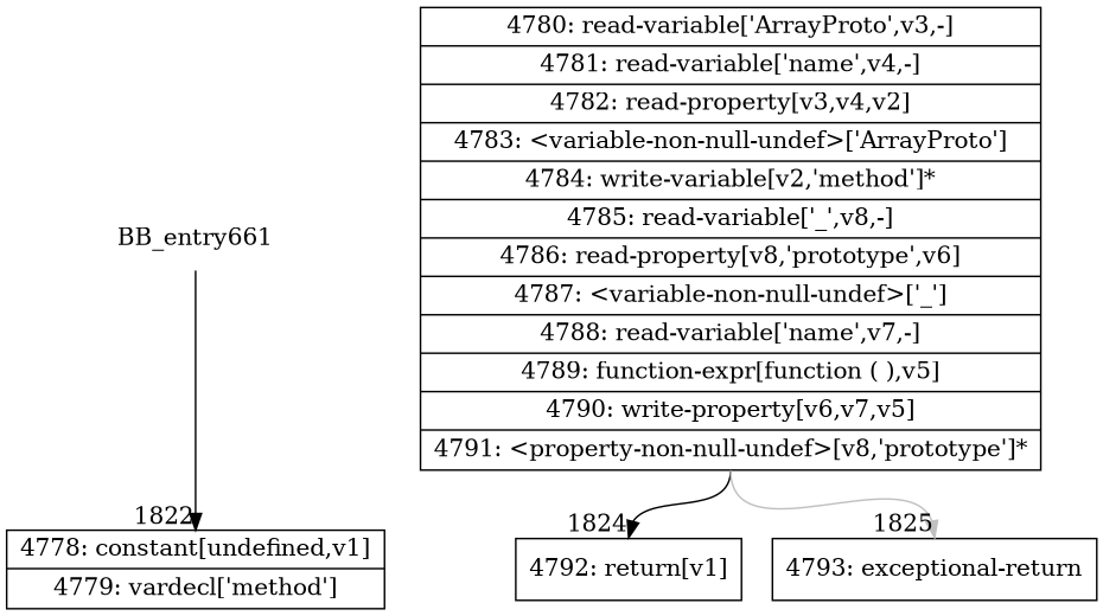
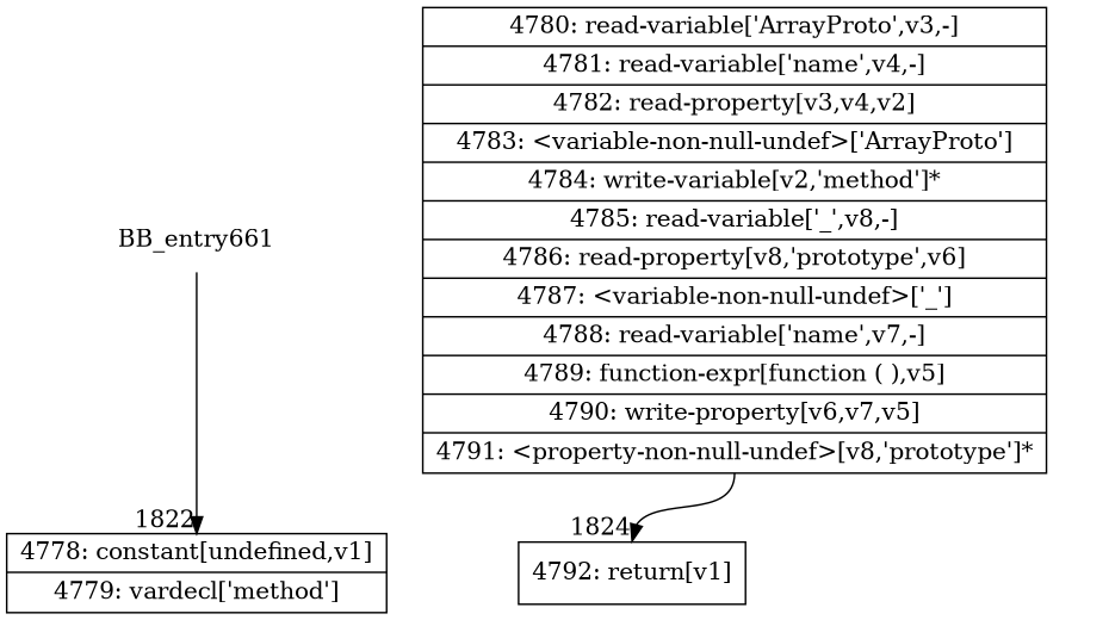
  digraph {
    rankdir=TD
    node [shape=record]
    edge [headport=n tailport=s]
    n1 [label=BB_entry661 shape=none]
    n2 [label="{4778: constant[undefined,v1]|4779: vardecl['method']}"]
    n3 [label="{4780: read-variable['ArrayProto',v3,-]|4781: read-variable['name',v4,-]|4782: read-property[v3,v4,v2]|4783: \<variable-non-null-undef\>['ArrayProto']|4784: write-variable[v2,'method']*|4785: read-variable['_',v8,-]|4786: read-property[v8,'prototype',v6]|4787: \<variable-non-null-undef\>['_']|4788: read-variable['name',v7,-]|4789: function-expr[function ( ),v5]|4790: write-property[v6,v7,v5]|4791: \<property-non-null-undef\>[v8,'prototype']*}"]
    n4 [label="{4792: return[v1]}"]
-   n5 [label="{4793: exceptional-return}"]
    n1 -> n2 [headlabel="    1822"]
    n3 -> n4 [headlabel="      1824"]
-   n3 -> n5 [color=gray headlabel="      1825"]
  }
